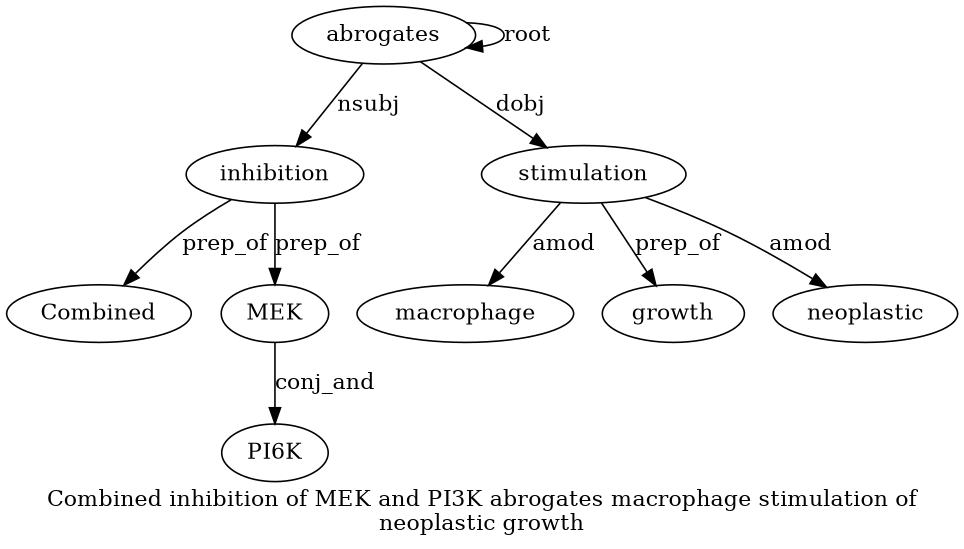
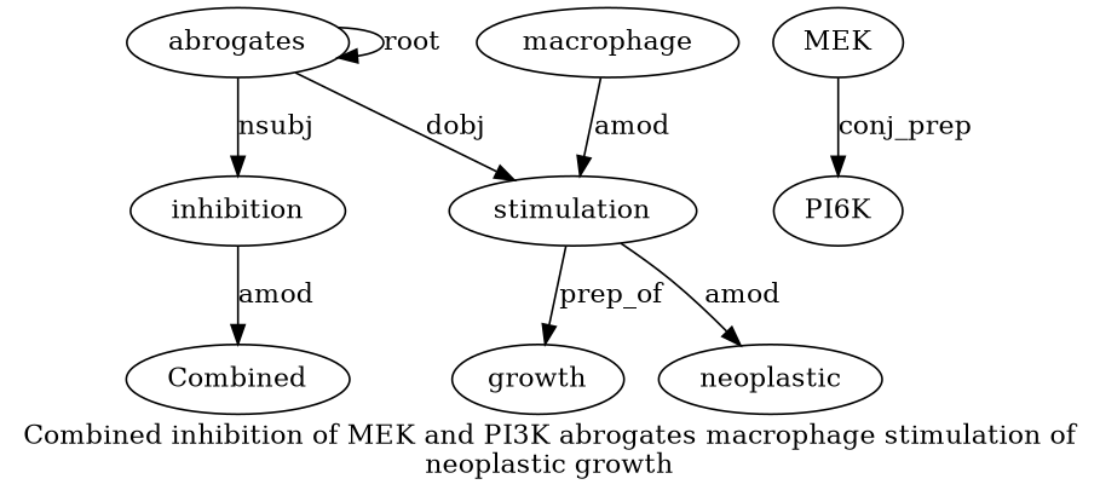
  digraph {
    label="Combined inhibition of MEK and PI3K abrogates macrophage stimulation of\nneoplastic growth"
    node [fillcolor=white style=filled]
    n1 [label=inhibition]
    n2 [label=Combined]
    n3 [label=MEK]
    n4 [label=PI6K]
    n5 [label=abrogates]
    n6 [label=stimulation]
    n7 [label=macrophage]
    n8 [label=growth]
    n9 [label=neoplastic]
-   n1 -> n2 [label=prep_of]
-   n1 -> n3 [label=prep_of]
-   n3 -> n4 [label=conj_and]
+   n1 -> n2 [label=amod]
+   n3 -> n4 [label=conj_prep]
    n5 -> n1 [label=nsubj]
    n5 -> n5 [label=root]
    n5 -> n6 [label=dobj]
-   n6 -> n7 [label=amod]
+   n7 -> n6 [label=amod]
    n6 -> n8 [label=prep_of]
    n6 -> n9 [label=amod]
  }
